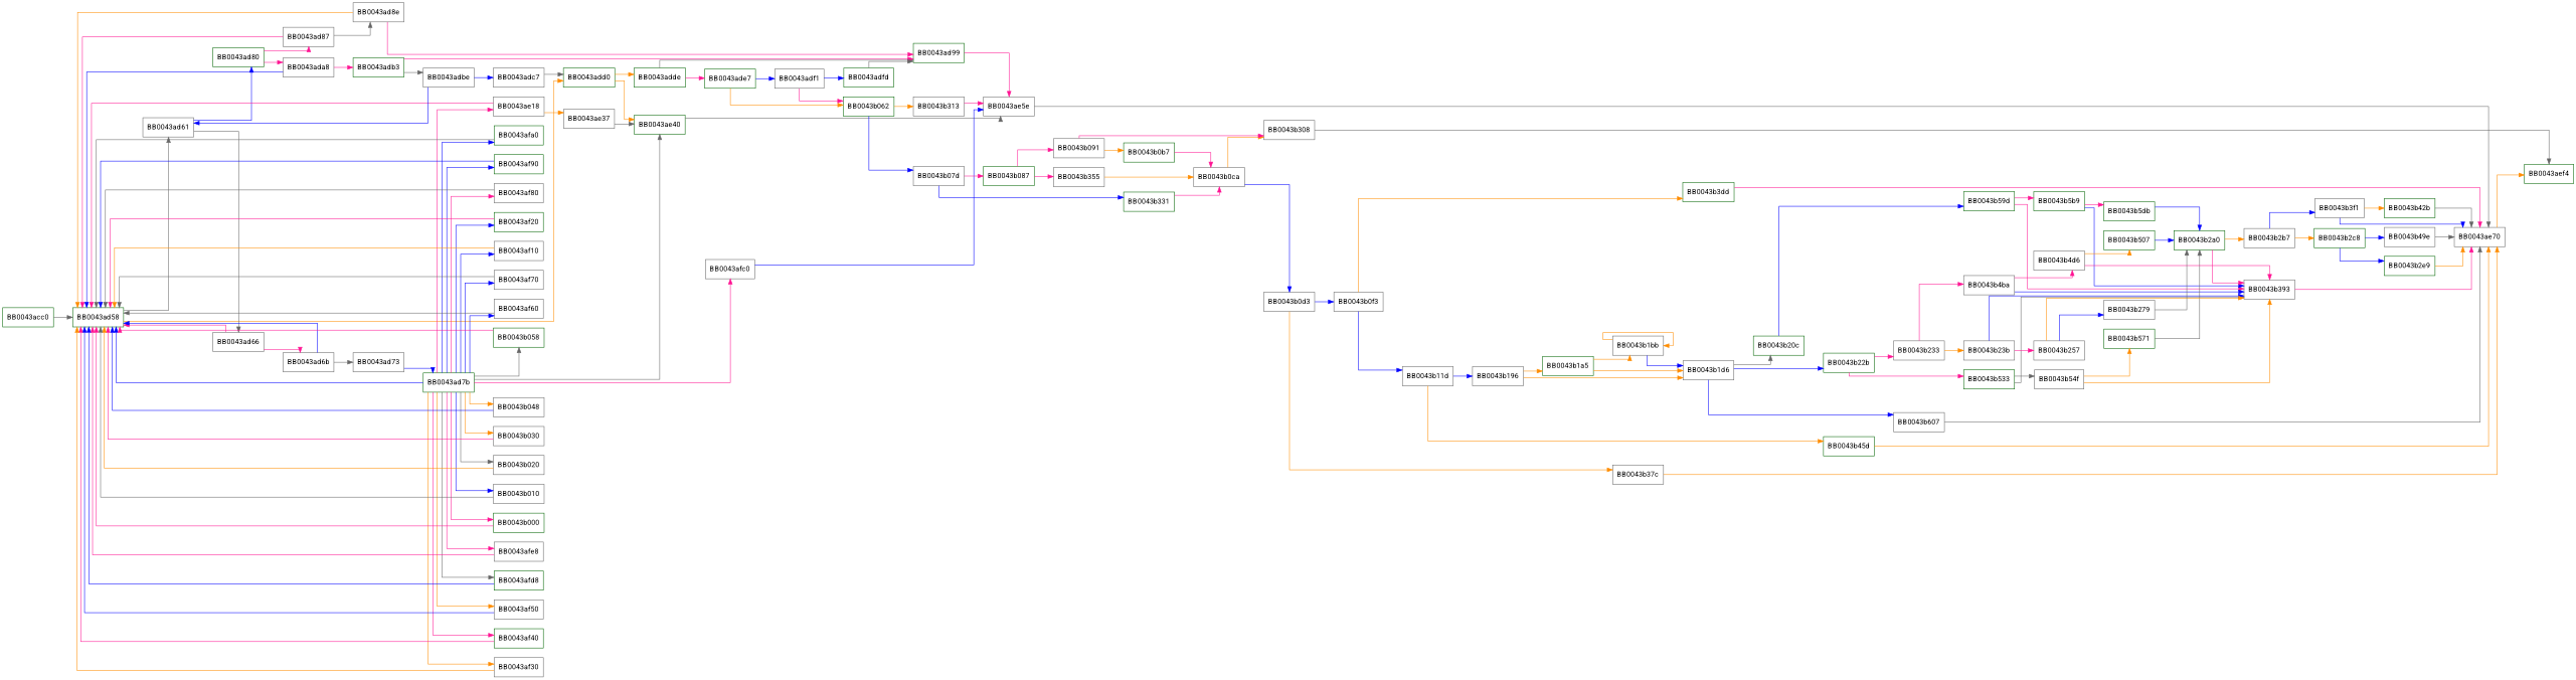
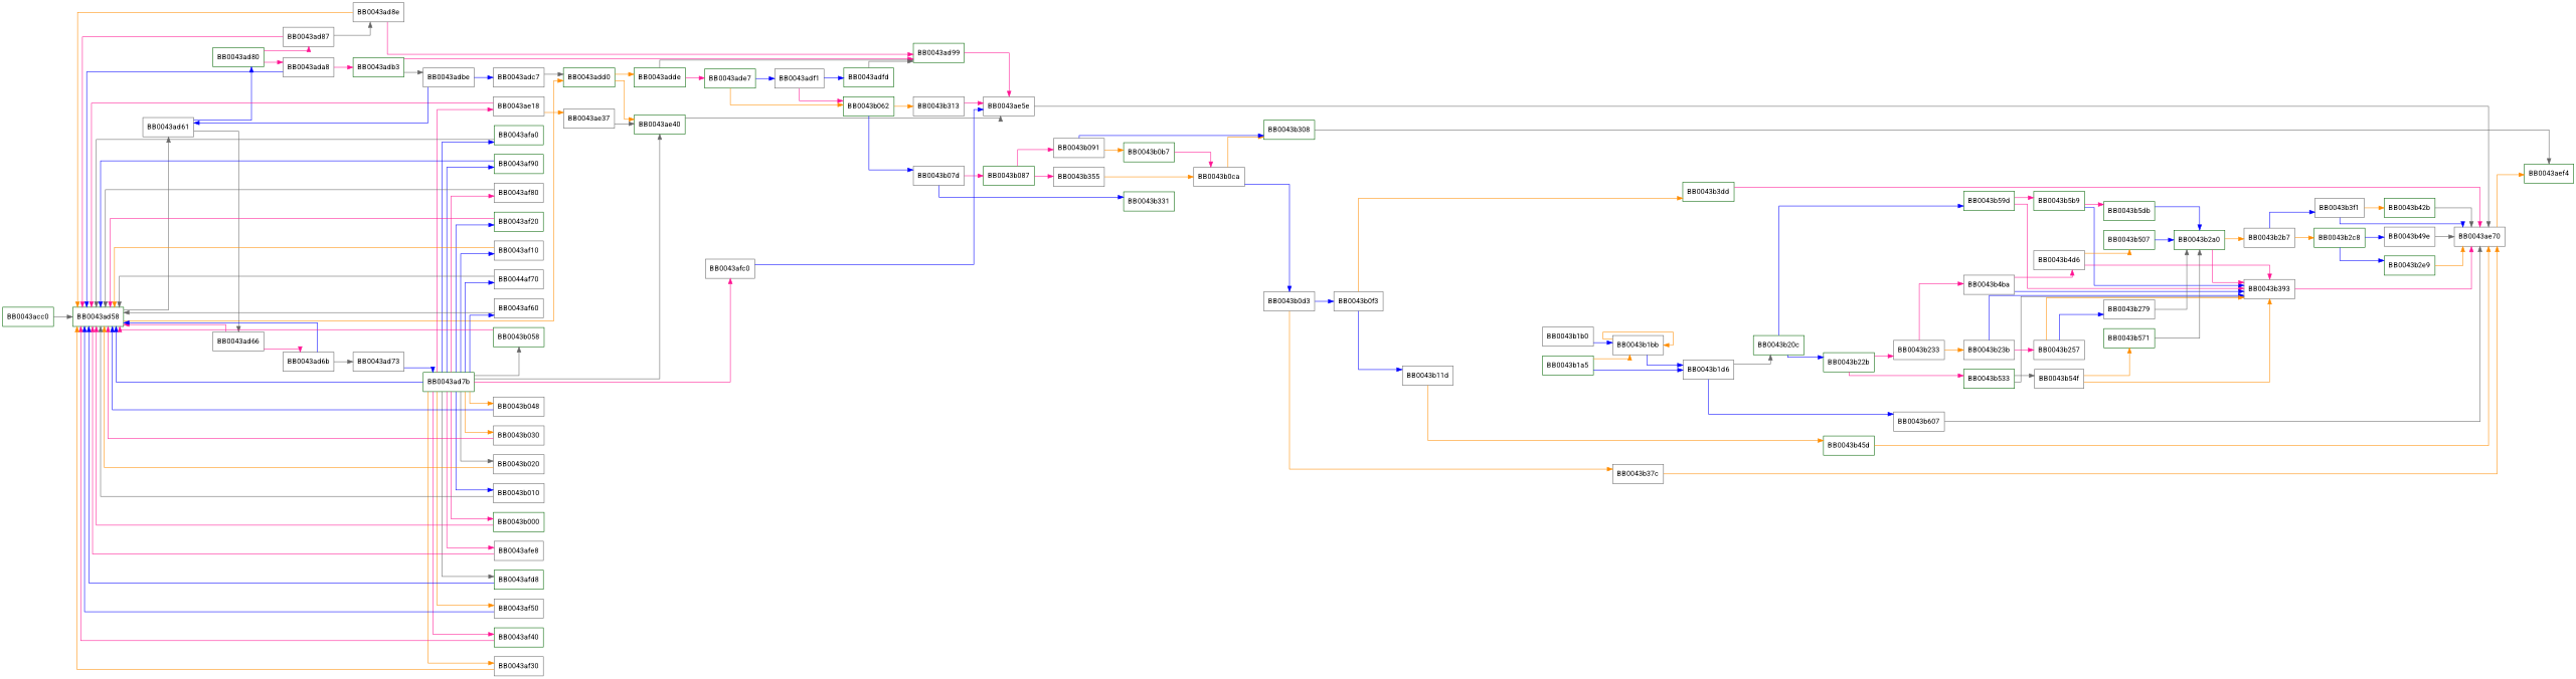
  digraph {
    fontname=Roboto
    rankdir=LR
    splines=ortho
    node [color=gray40 fontname=Roboto shape=box]
    edge [color=blue fontname=Roboto]
    BB0043acc0 [color=darkgreen]
    BB0043ad58 [color=darkgreen]
    BB0043add0 [color=darkgreen]
    BB0043ad61
    BB0043ae40 [color=darkgreen]
    BB0043adde [color=darkgreen]
    BB0043ad80 [color=darkgreen]
    BB0043ad66
    BB0043ae5e
    BB0043ad99 [color=darkgreen]
    BB0043ade7 [color=darkgreen]
    BB0043ada8
    BB0043ad87
    BB0043ad6b
    BB0043adb3 [color=darkgreen]
    BB0043ad8e
    BB0043ad73
    BB0043ad7b [color=darkgreen]
    BB0043afc0
    BB0043afa0 [color=darkgreen]
    BB0043af90 [color=darkgreen]
    BB0043af80
    BB0043af20 [color=darkgreen]
    BB0043af10
-   BB0043af70
+   BB0043af70 [label=BB0044af70]
    BB0043af60
    BB0043b058 [color=darkgreen]
    BB0043b048
    BB0043b030
    BB0043b020
    BB0043b010
    BB0043b000 [color=darkgreen]
    BB0043afe8
    BB0043afd8 [color=darkgreen]
    BB0043af50
    BB0043af40 [color=darkgreen]
    BB0043af30
    BB0043ae18
    BB0043ae37
    BB0043ae70
    BB0043adbe
    BB0043aef4 [color=darkgreen]
    BB0043adc7
    BB0043b062 [color=darkgreen]
    BB0043adf1
    BB0043b313
    BB0043b07d
    BB0043adfd [color=darkgreen]
    BB0043b331 [color=darkgreen]
    BB0043b087 [color=darkgreen]
    BB0043b0ca
    BB0043b355
    BB0043b091
-   BB0043b308
+   BB0043b308 [color=darkgreen]
    BB0043b0d3
    BB0043b0b7 [color=darkgreen]
    BB0043b37c
    BB0043b0f3
    BB0043b3dd [color=darkgreen]
    BB0043b11d
    BB0043b45d [color=darkgreen]
-   BB0043b196
    BB0043b1d6
    BB0043b1a5 [color=darkgreen]
    BB0043b607
    BB0043b20c [color=darkgreen]
    BB0043b1bb
    BB0043b59d [color=darkgreen]
    BB0043b22b [color=darkgreen]
+   BB0043b1b0
    BB0043b393
    BB0043b5b9 [color=darkgreen]
    BB0043b533 [color=darkgreen]
    BB0043b233
    BB0043b5db [color=darkgreen]
    BB0043b54f
    BB0043b4ba
    BB0043b23b
    BB0043b571 [color=darkgreen]
    BB0043b4d6
    BB0043b257
    BB0043b507 [color=darkgreen]
    BB0043b279
    BB0043b2a0 [color=darkgreen]
    BB0043b2b7
    BB0043b3f1
    BB0043b2c8 [color=darkgreen]
    BB0043b42b [color=darkgreen]
    BB0043b49e
    BB0043b2e9 [color=darkgreen]
    BB0043acc0 -> BB0043ad58 [color=gray40]
    BB0043ad58 -> BB0043add0 [color=darkorange]
    BB0043ad58 -> BB0043ad61 [color=gray40]
    BB0043add0 -> BB0043ae40 [color=darkorange]
    BB0043add0 -> BB0043adde [color=darkorange]
    BB0043ad61 -> BB0043ad80
    BB0043ad61 -> BB0043ad66 [color=gray40]
    BB0043ae40 -> BB0043ae5e [color=gray40]
    BB0043adde -> BB0043ad99 [color=gray40]
    BB0043adde -> BB0043ade7 [color=deeppink]
    BB0043ad80 -> BB0043ada8 [color=deeppink]
    BB0043ad80 -> BB0043ad87 [color=deeppink]
    BB0043ad66 -> BB0043ad58 [color=deeppink]
    BB0043ad66 -> BB0043ad6b [color=deeppink]
    BB0043ae5e -> BB0043ae70 [color=gray40]
    BB0043ad99 -> BB0043ae5e [color=deeppink]
    BB0043ade7 -> BB0043b062 [color=darkorange]
    BB0043ade7 -> BB0043adf1
    BB0043ada8 -> BB0043ad58
    BB0043ada8 -> BB0043adb3 [color=deeppink]
    BB0043ad87 -> BB0043ad58 [color=deeppink]
    BB0043ad87 -> BB0043ad8e [color=gray40]
    BB0043ad6b -> BB0043ad58
    BB0043ad6b -> BB0043ad73 [color=gray40]
    BB0043adb3 -> BB0043ad99 [color=deeppink]
    BB0043adb3 -> BB0043adbe [color=gray40]
    BB0043ad8e -> BB0043ad58 [color=darkorange]
    BB0043ad8e -> BB0043ad99 [color=deeppink]
    BB0043ad73 -> BB0043ad7b
    BB0043ad7b -> BB0043ad58
    BB0043ad7b -> BB0043ae40 [color=gray40]
    BB0043ad7b -> BB0043afc0 [color=deeppink]
    BB0043ad7b -> BB0043afa0
    BB0043ad7b -> BB0043af90
    BB0043ad7b -> BB0043af80 [color=deeppink]
    BB0043ad7b -> BB0043af20
    BB0043ad7b -> BB0043af10
    BB0043ad7b -> BB0043af70
    BB0043ad7b -> BB0043af60
    BB0043ad7b -> BB0043b058 [color=gray40]
    BB0043ad7b -> BB0043b048 [color=darkorange]
    BB0043ad7b -> BB0043b030 [color=darkorange]
    BB0043ad7b -> BB0043b020 [color=gray40]
    BB0043ad7b -> BB0043b010
    BB0043ad7b -> BB0043b000 [color=deeppink]
    BB0043ad7b -> BB0043afe8 [color=deeppink]
    BB0043ad7b -> BB0043afd8 [color=gray40]
    BB0043ad7b -> BB0043af50 [color=darkorange]
    BB0043ad7b -> BB0043af40 [color=deeppink]
    BB0043ad7b -> BB0043af30 [color=darkorange]
    BB0043ad7b -> BB0043ae18 [color=deeppink]
    BB0043afc0 -> BB0043ae5e
    BB0043afa0 -> BB0043ad58 [color=gray40]
    BB0043af90 -> BB0043ad58
    BB0043af80 -> BB0043ad58 [color=gray40]
    BB0043af20 -> BB0043ad58 [color=deeppink]
    BB0043af10 -> BB0043ad58 [color=darkorange]
    BB0043af70 -> BB0043ad58 [color=gray40]
    BB0043af60 -> BB0043ad58 [color=gray40]
    BB0043b058 -> BB0043ad58 [color=deeppink]
    BB0043b048 -> BB0043ad58
    BB0043b030 -> BB0043ad58 [color=deeppink]
    BB0043b020 -> BB0043ad58 [color=darkorange]
    BB0043b010 -> BB0043ad58 [color=gray40]
    BB0043b000 -> BB0043ad58 [color=deeppink]
    BB0043afe8 -> BB0043ad58 [color=deeppink]
    BB0043afd8 -> BB0043ad58
    BB0043af50 -> BB0043ad58
    BB0043af40 -> BB0043ad58 [color=deeppink]
    BB0043af30 -> BB0043ad58 [color=darkorange]
    BB0043ae18 -> BB0043ad58 [color=deeppink]
    BB0043ae18 -> BB0043ae37 [color=darkorange]
    BB0043ae37 -> BB0043ae40 [color=gray40]
    BB0043ae70 -> BB0043aef4 [color=darkorange]
    BB0043adbe -> BB0043ad61
    BB0043adbe -> BB0043adc7
    BB0043adc7 -> BB0043add0 [color=gray40]
    BB0043b062 -> BB0043b313 [color=darkorange]
    BB0043b062 -> BB0043b07d
    BB0043adf1 -> BB0043b062 [color=deeppink]
    BB0043adf1 -> BB0043adfd
    BB0043b313 -> BB0043ae5e [color=deeppink]
    BB0043b07d -> BB0043b331
    BB0043b07d -> BB0043b087 [color=deeppink]
    BB0043adfd -> BB0043ad99 [color=gray40]
-   BB0043b331 -> BB0043b0ca [color=deeppink]
    BB0043b087 -> BB0043b355 [color=deeppink]
    BB0043b087 -> BB0043b091 [color=deeppink]
    BB0043b0ca -> BB0043b308 [color=darkorange]
    BB0043b0ca -> BB0043b0d3
    BB0043b355 -> BB0043b0ca [color=darkorange]
-   BB0043b091 -> BB0043b308 [color=deeppink]
+   BB0043b091 -> BB0043b308
    BB0043b091 -> BB0043b0b7 [color=darkorange]
    BB0043b308 -> BB0043aef4 [color=gray40]
    BB0043b0d3 -> BB0043b37c [color=darkorange]
    BB0043b0d3 -> BB0043b0f3
    BB0043b0b7 -> BB0043b0ca [color=deeppink]
    BB0043b37c -> BB0043ae70 [color=darkorange]
    BB0043b0f3 -> BB0043b3dd [color=darkorange]
    BB0043b0f3 -> BB0043b11d
    BB0043b3dd -> BB0043ae70 [color=deeppink]
    BB0043b11d -> BB0043b45d [color=darkorange]
-   BB0043b11d -> BB0043b196
    BB0043b45d -> BB0043ae70 [color=darkorange]
-   BB0043b196 -> BB0043b1d6 [color=darkorange]
-   BB0043b196 -> BB0043b1a5 [color=darkorange]
    BB0043b1d6 -> BB0043b607
    BB0043b1d6 -> BB0043b20c [color=gray40]
-   BB0043b1a5 -> BB0043b1d6 [color=darkorange]
+   BB0043b1a5 -> BB0043b1d6
    BB0043b1a5 -> BB0043b1bb [color=darkorange]
    BB0043b607 -> BB0043ae70 [color=gray40]
    BB0043b20c -> BB0043b59d
-   BB0043b1d6 -> BB0043b22b
+   BB0043b20c -> BB0043b22b
    BB0043b1bb -> BB0043b1d6
    BB0043b1bb -> BB0043b1bb [color=darkorange]
    BB0043b59d -> BB0043b393 [color=deeppink]
    BB0043b59d -> BB0043b5b9 [color=deeppink]
    BB0043b22b -> BB0043b533 [color=deeppink]
    BB0043b22b -> BB0043b233 [color=deeppink]
+   BB0043b1b0 -> BB0043b1bb
    BB0043b393 -> BB0043ae70 [color=deeppink]
    BB0043b5b9 -> BB0043b393
    BB0043b5b9 -> BB0043b5db [color=deeppink]
    BB0043b533 -> BB0043b393 [color=gray40]
    BB0043b533 -> BB0043b54f [color=gray40]
    BB0043b233 -> BB0043b4ba [color=deeppink]
    BB0043b233 -> BB0043b23b [color=darkorange]
    BB0043b5db -> BB0043b2a0
    BB0043b54f -> BB0043b393 [color=darkorange]
    BB0043b54f -> BB0043b571 [color=darkorange]
    BB0043b4ba -> BB0043b393
    BB0043b4ba -> BB0043b4d6 [color=deeppink]
    BB0043b23b -> BB0043b393
    BB0043b23b -> BB0043b257 [color=deeppink]
    BB0043b571 -> BB0043b2a0 [color=gray40]
    BB0043b4d6 -> BB0043b393 [color=deeppink]
    BB0043b4d6 -> BB0043b507 [color=darkorange]
    BB0043b257 -> BB0043b393 [color=darkorange]
    BB0043b257 -> BB0043b279
    BB0043b507 -> BB0043b2a0
    BB0043b279 -> BB0043b2a0 [color=gray40]
    BB0043b2a0 -> BB0043b393 [color=deeppink]
    BB0043b2a0 -> BB0043b2b7 [color=darkorange]
    BB0043b2b7 -> BB0043b3f1
    BB0043b2b7 -> BB0043b2c8 [color=darkorange]
    BB0043b3f1 -> BB0043ae70
    BB0043b3f1 -> BB0043b42b [color=darkorange]
    BB0043b2c8 -> BB0043b49e
    BB0043b2c8 -> BB0043b2e9
    BB0043b42b -> BB0043ae70 [color=gray40]
    BB0043b49e -> BB0043ae70 [color=gray40]
    BB0043b2e9 -> BB0043ae70 [color=darkorange]
  }
